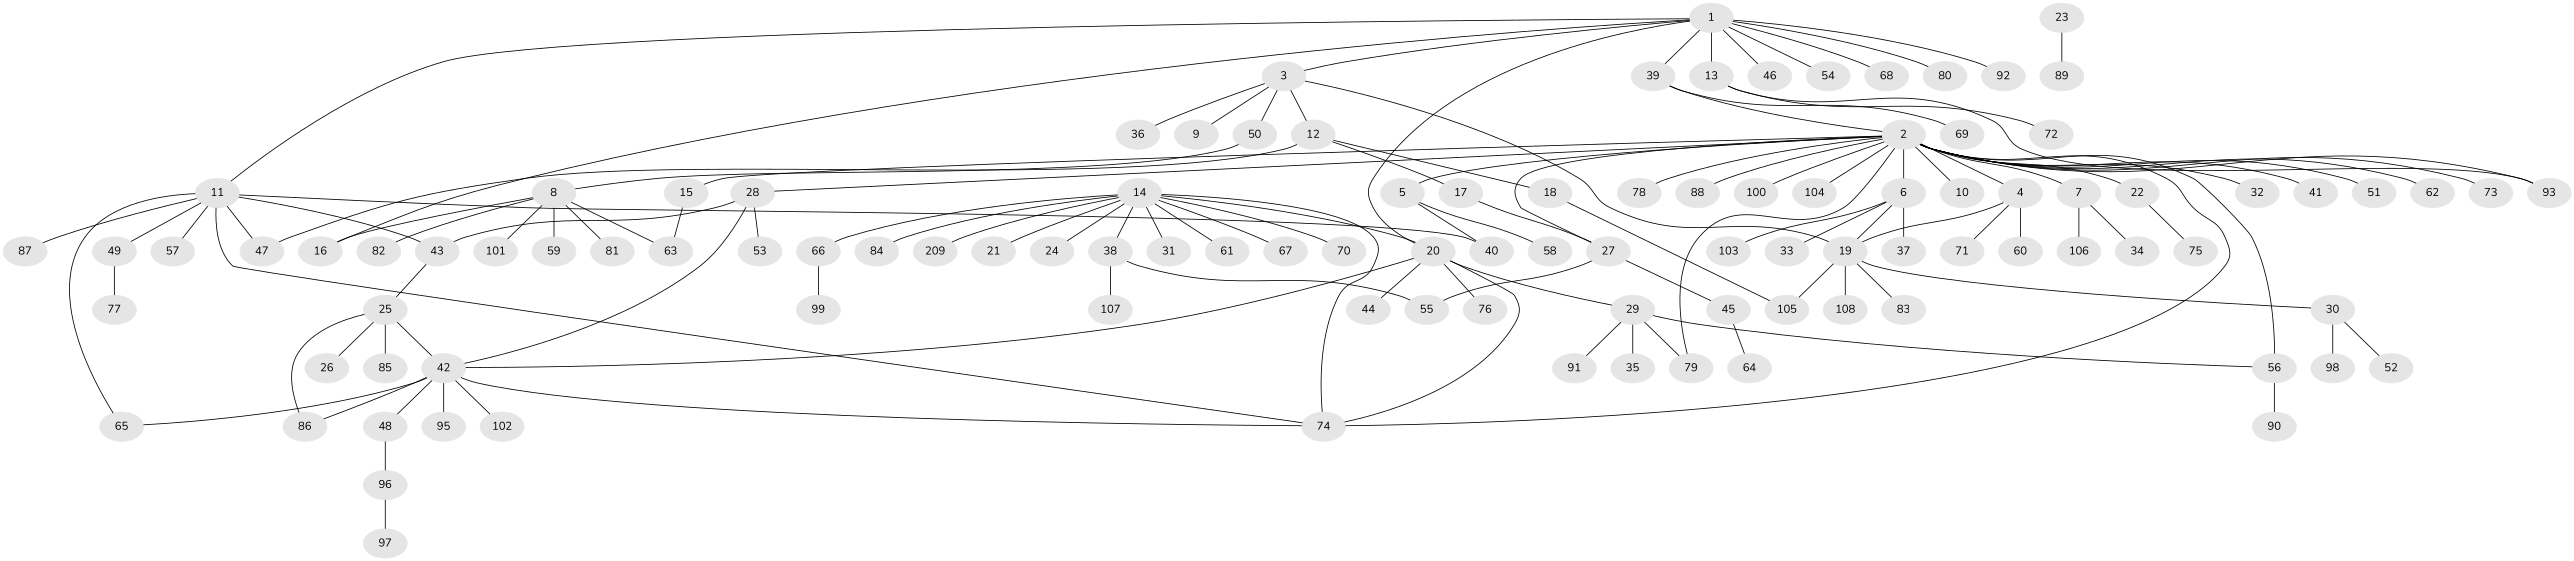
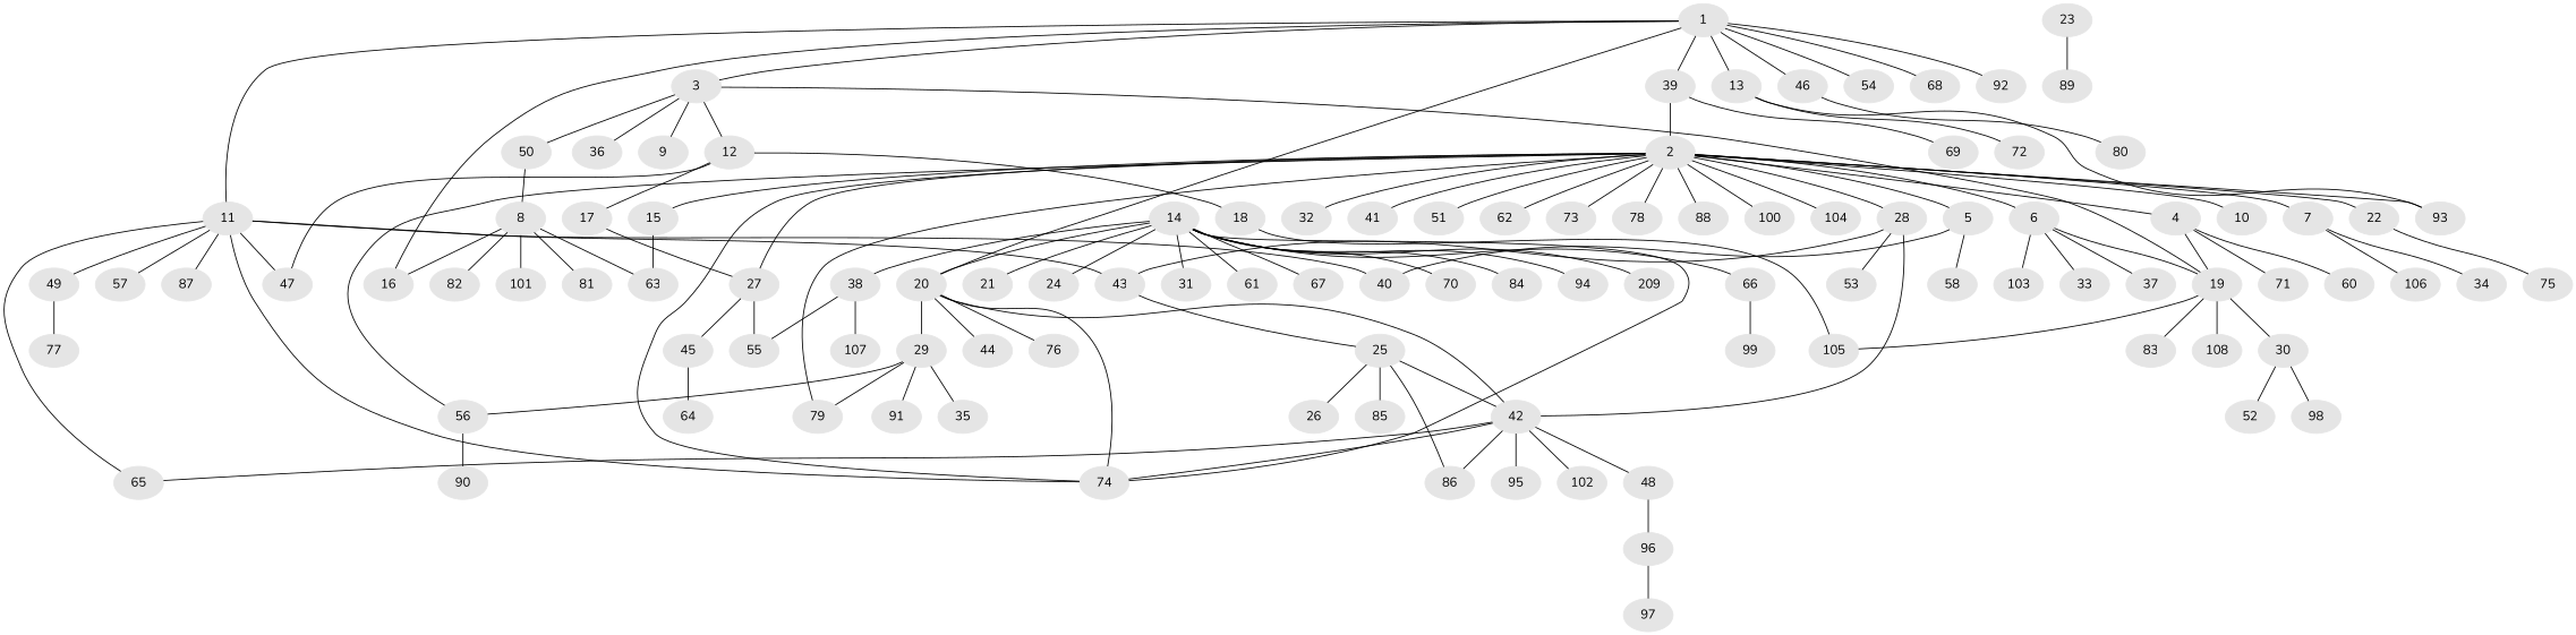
  graph {
    fontname=Nunito
    node [color=gray90 fontname=Nunito style=filled]
    edge [fontname=Nunito]
    1
    3
    11
    13
    16
    20
    39
    46
    54
    68
    80
    92
    2
    4
    5
    6
    7
    10
    15
    22
    27
    28
    32
    41
    51
    56
    62
    73
    74
    78
    79
    88
    93
    100
    104
    9
    12
    19
    36
    50
    40
    43
    47
    49
    57
    65
    87
    72
    29
    42
    44
    76
    69
    60
    71
    58
    33
    37
    103
    34
    106
    63
    75
    45
    55
    53
    90
    8
-   59
    81
    82
    101
    17
    18
    105
    30
    83
    108
    14
    21
    24
    31
    38
    61
    66
    67
    70
    84
+   94
    n90 [label=209]
    25
    77
    23
    89
    107
    99
    26
    85
    86
    52
    98
    35
    91
    48
    95
    102
    64
    96
    97
    1 -- 3
    1 -- 11
    1 -- 13
    1 -- 16
    1 -- 20
    1 -- 39
    1 -- 46
    1 -- 54
    1 -- 68
-   1 -- 80
+   46 -- 80
    1 -- 92
    3 -- 9
    3 -- 12
    3 -- 19
    3 -- 36
    3 -- 50
    11 -- 74
    11 -- 40
    11 -- 43
    11 -- 47
    11 -- 49
    11 -- 57
    11 -- 65
    11 -- 87
    13 -- 93
    13 -- 72
    20 -- 74
    20 -- 29
    20 -- 42
    20 -- 44
    20 -- 76
    39 -- 2
    39 -- 69
    2 -- 4
    2 -- 5
    2 -- 6
    2 -- 7
    2 -- 10
    2 -- 15
    2 -- 22
    2 -- 27
    2 -- 28
    2 -- 32
    2 -- 41
    2 -- 51
    2 -- 56
    2 -- 62
    2 -- 73
    2 -- 74
    2 -- 78
    2 -- 79
    2 -- 88
    2 -- 93
    2 -- 100
    2 -- 104
    4 -- 19
    4 -- 60
    4 -- 71
    5 -- 40
    5 -- 58
    6 -- 19
    6 -- 33
    6 -- 37
    6 -- 103
    7 -- 34
    7 -- 106
    15 -- 63
    22 -- 75
    27 -- 45
    27 -- 55
    28 -- 43
    28 -- 42
    28 -- 53
    56 -- 90
    12 -- 47
    12 -- 17
    12 -- 18
    19 -- 105
    19 -- 30
    19 -- 83
    19 -- 108
    50 -- 8
    43 -- 25
    49 -- 77
    29 -- 56
    29 -- 79
    29 -- 35
    29 -- 91
    42 -- 74
    42 -- 65
    42 -- 86
    42 -- 48
    42 -- 95
    42 -- 102
    45 -- 64
    8 -- 16
    8 -- 63
-   8 -- 59
    8 -- 81
    8 -- 82
    8 -- 101
    17 -- 27
    18 -- 105
    30 -- 52
    30 -- 98
    14 -- 20
    14 -- 74
    14 -- 21
    14 -- 24
    14 -- 31
    14 -- 38
    14 -- 61
    14 -- 66
    14 -- 67
    14 -- 70
    14 -- 84
+   14 -- 94
    14 -- n90
    38 -- 55
    38 -- 107
    66 -- 99
    25 -- 42
    25 -- 26
    25 -- 85
    25 -- 86
    23 -- 89
    48 -- 96
    96 -- 97
  }
